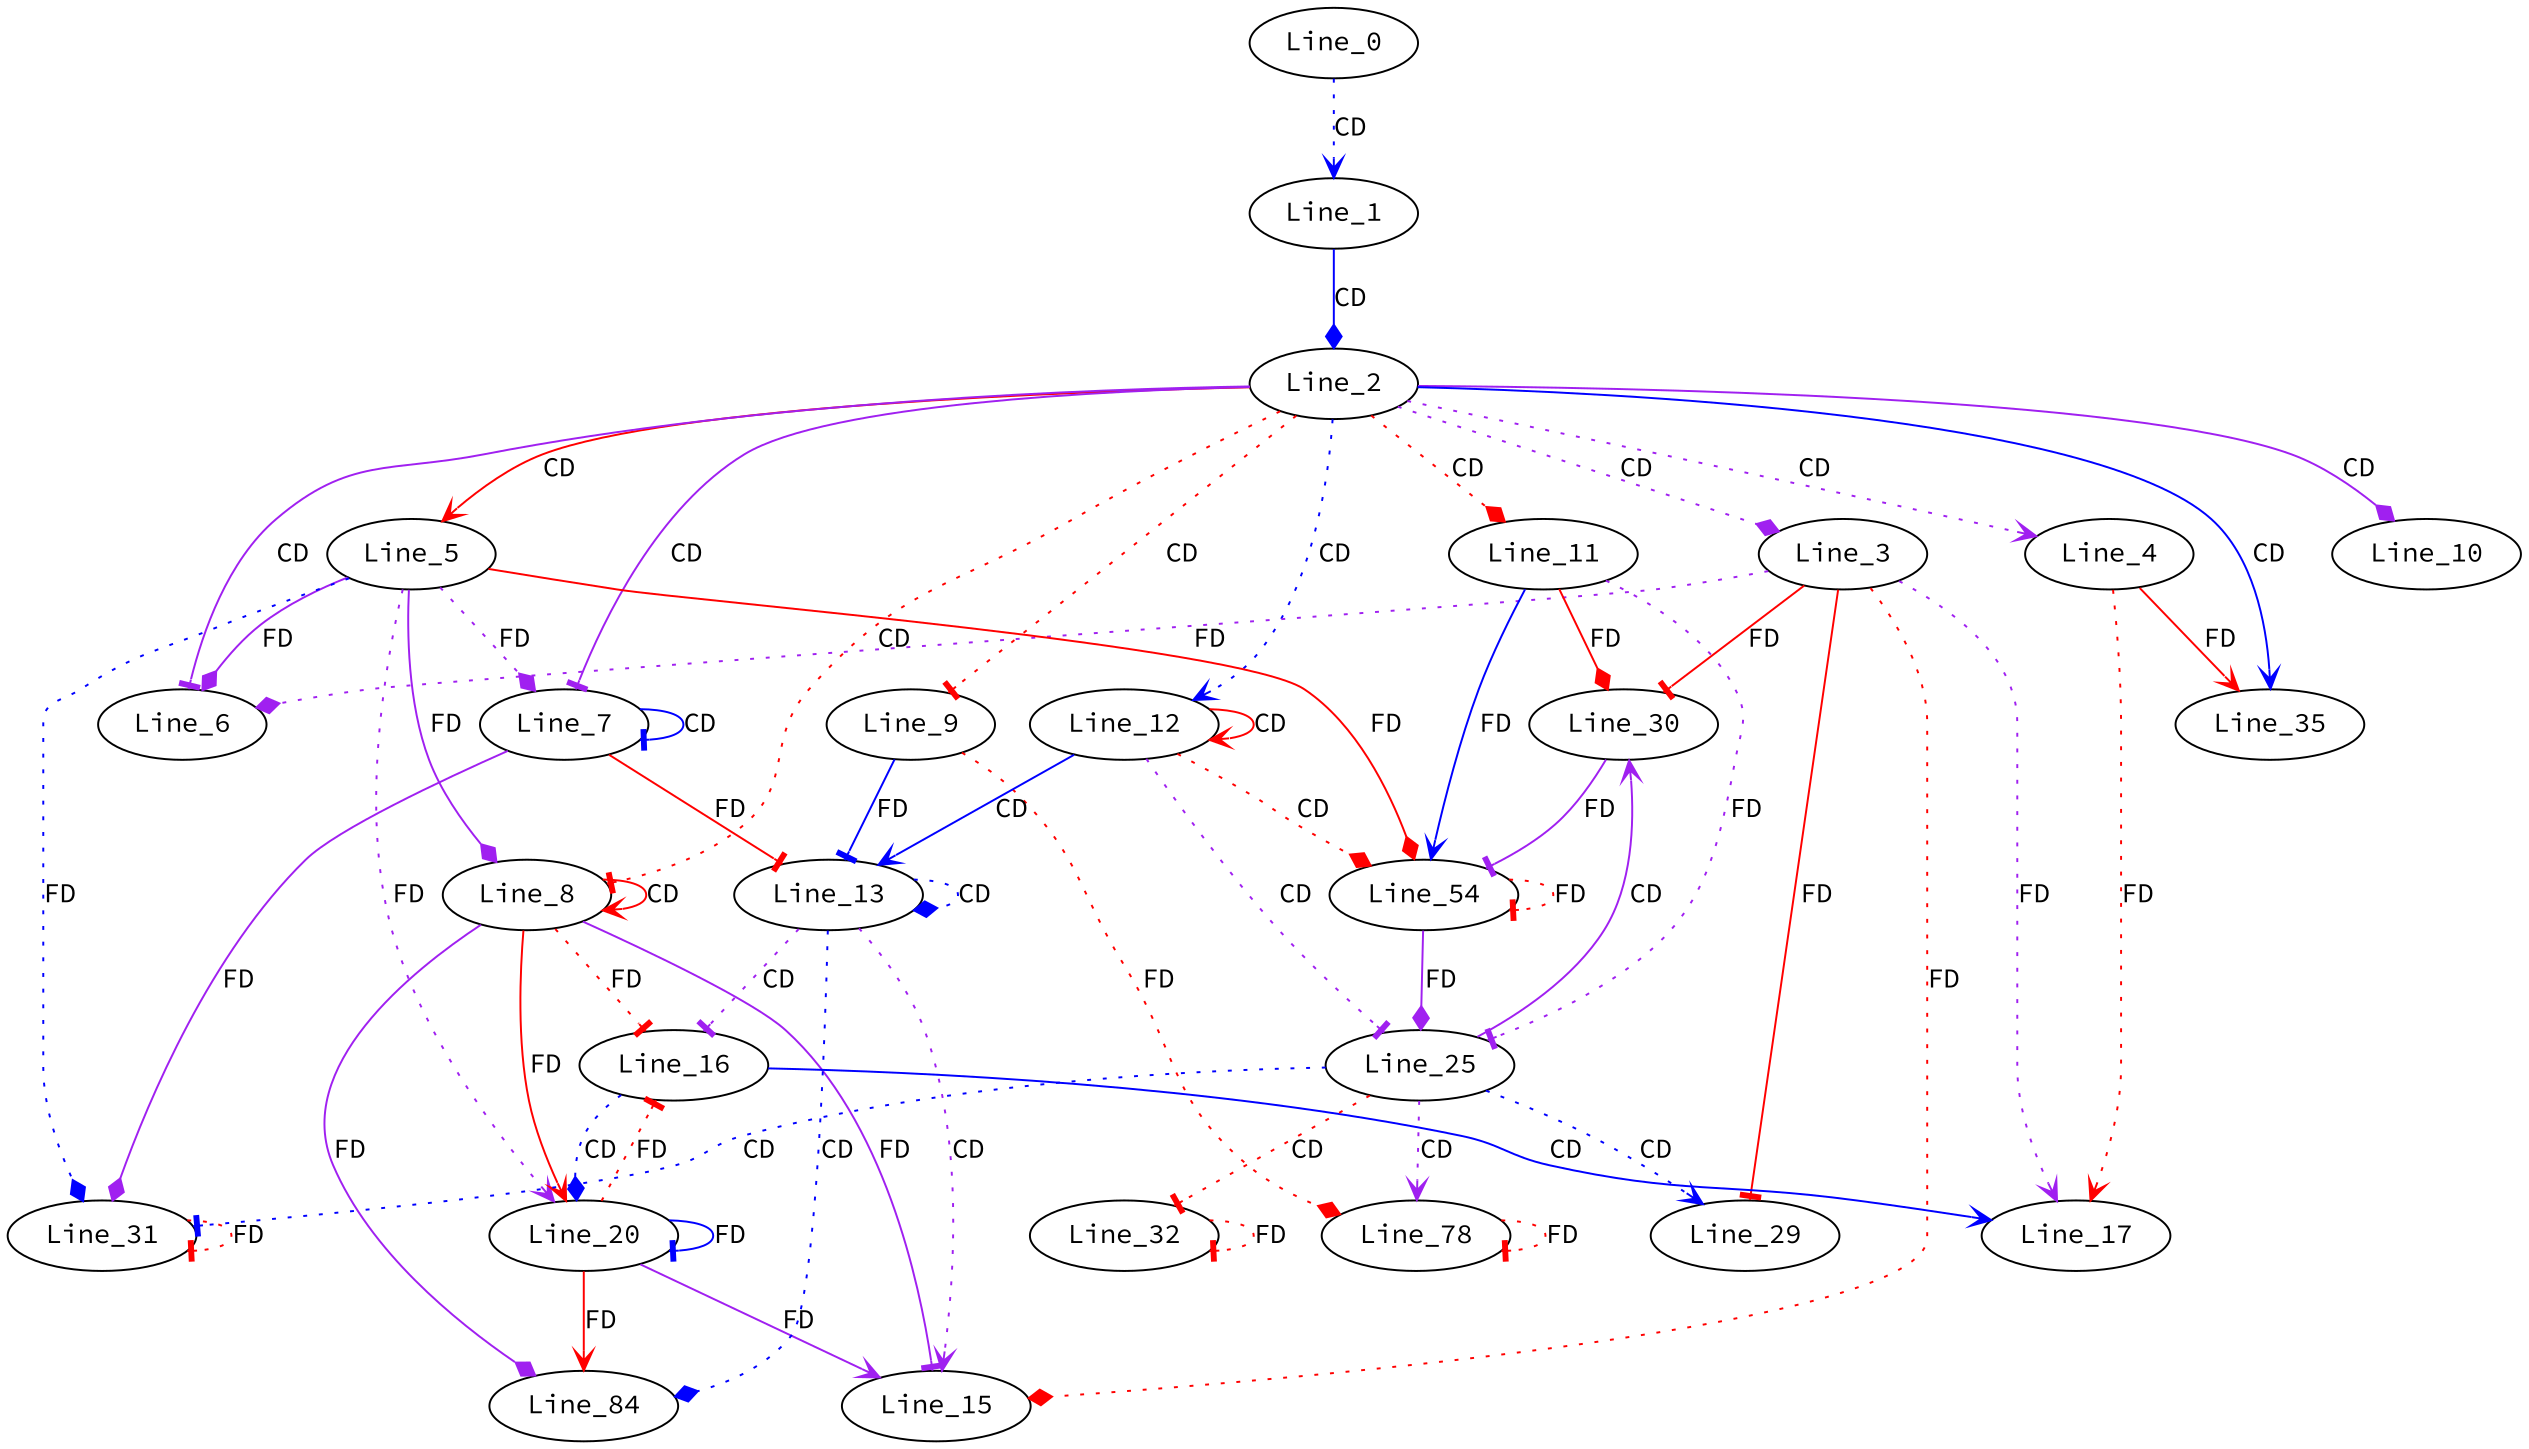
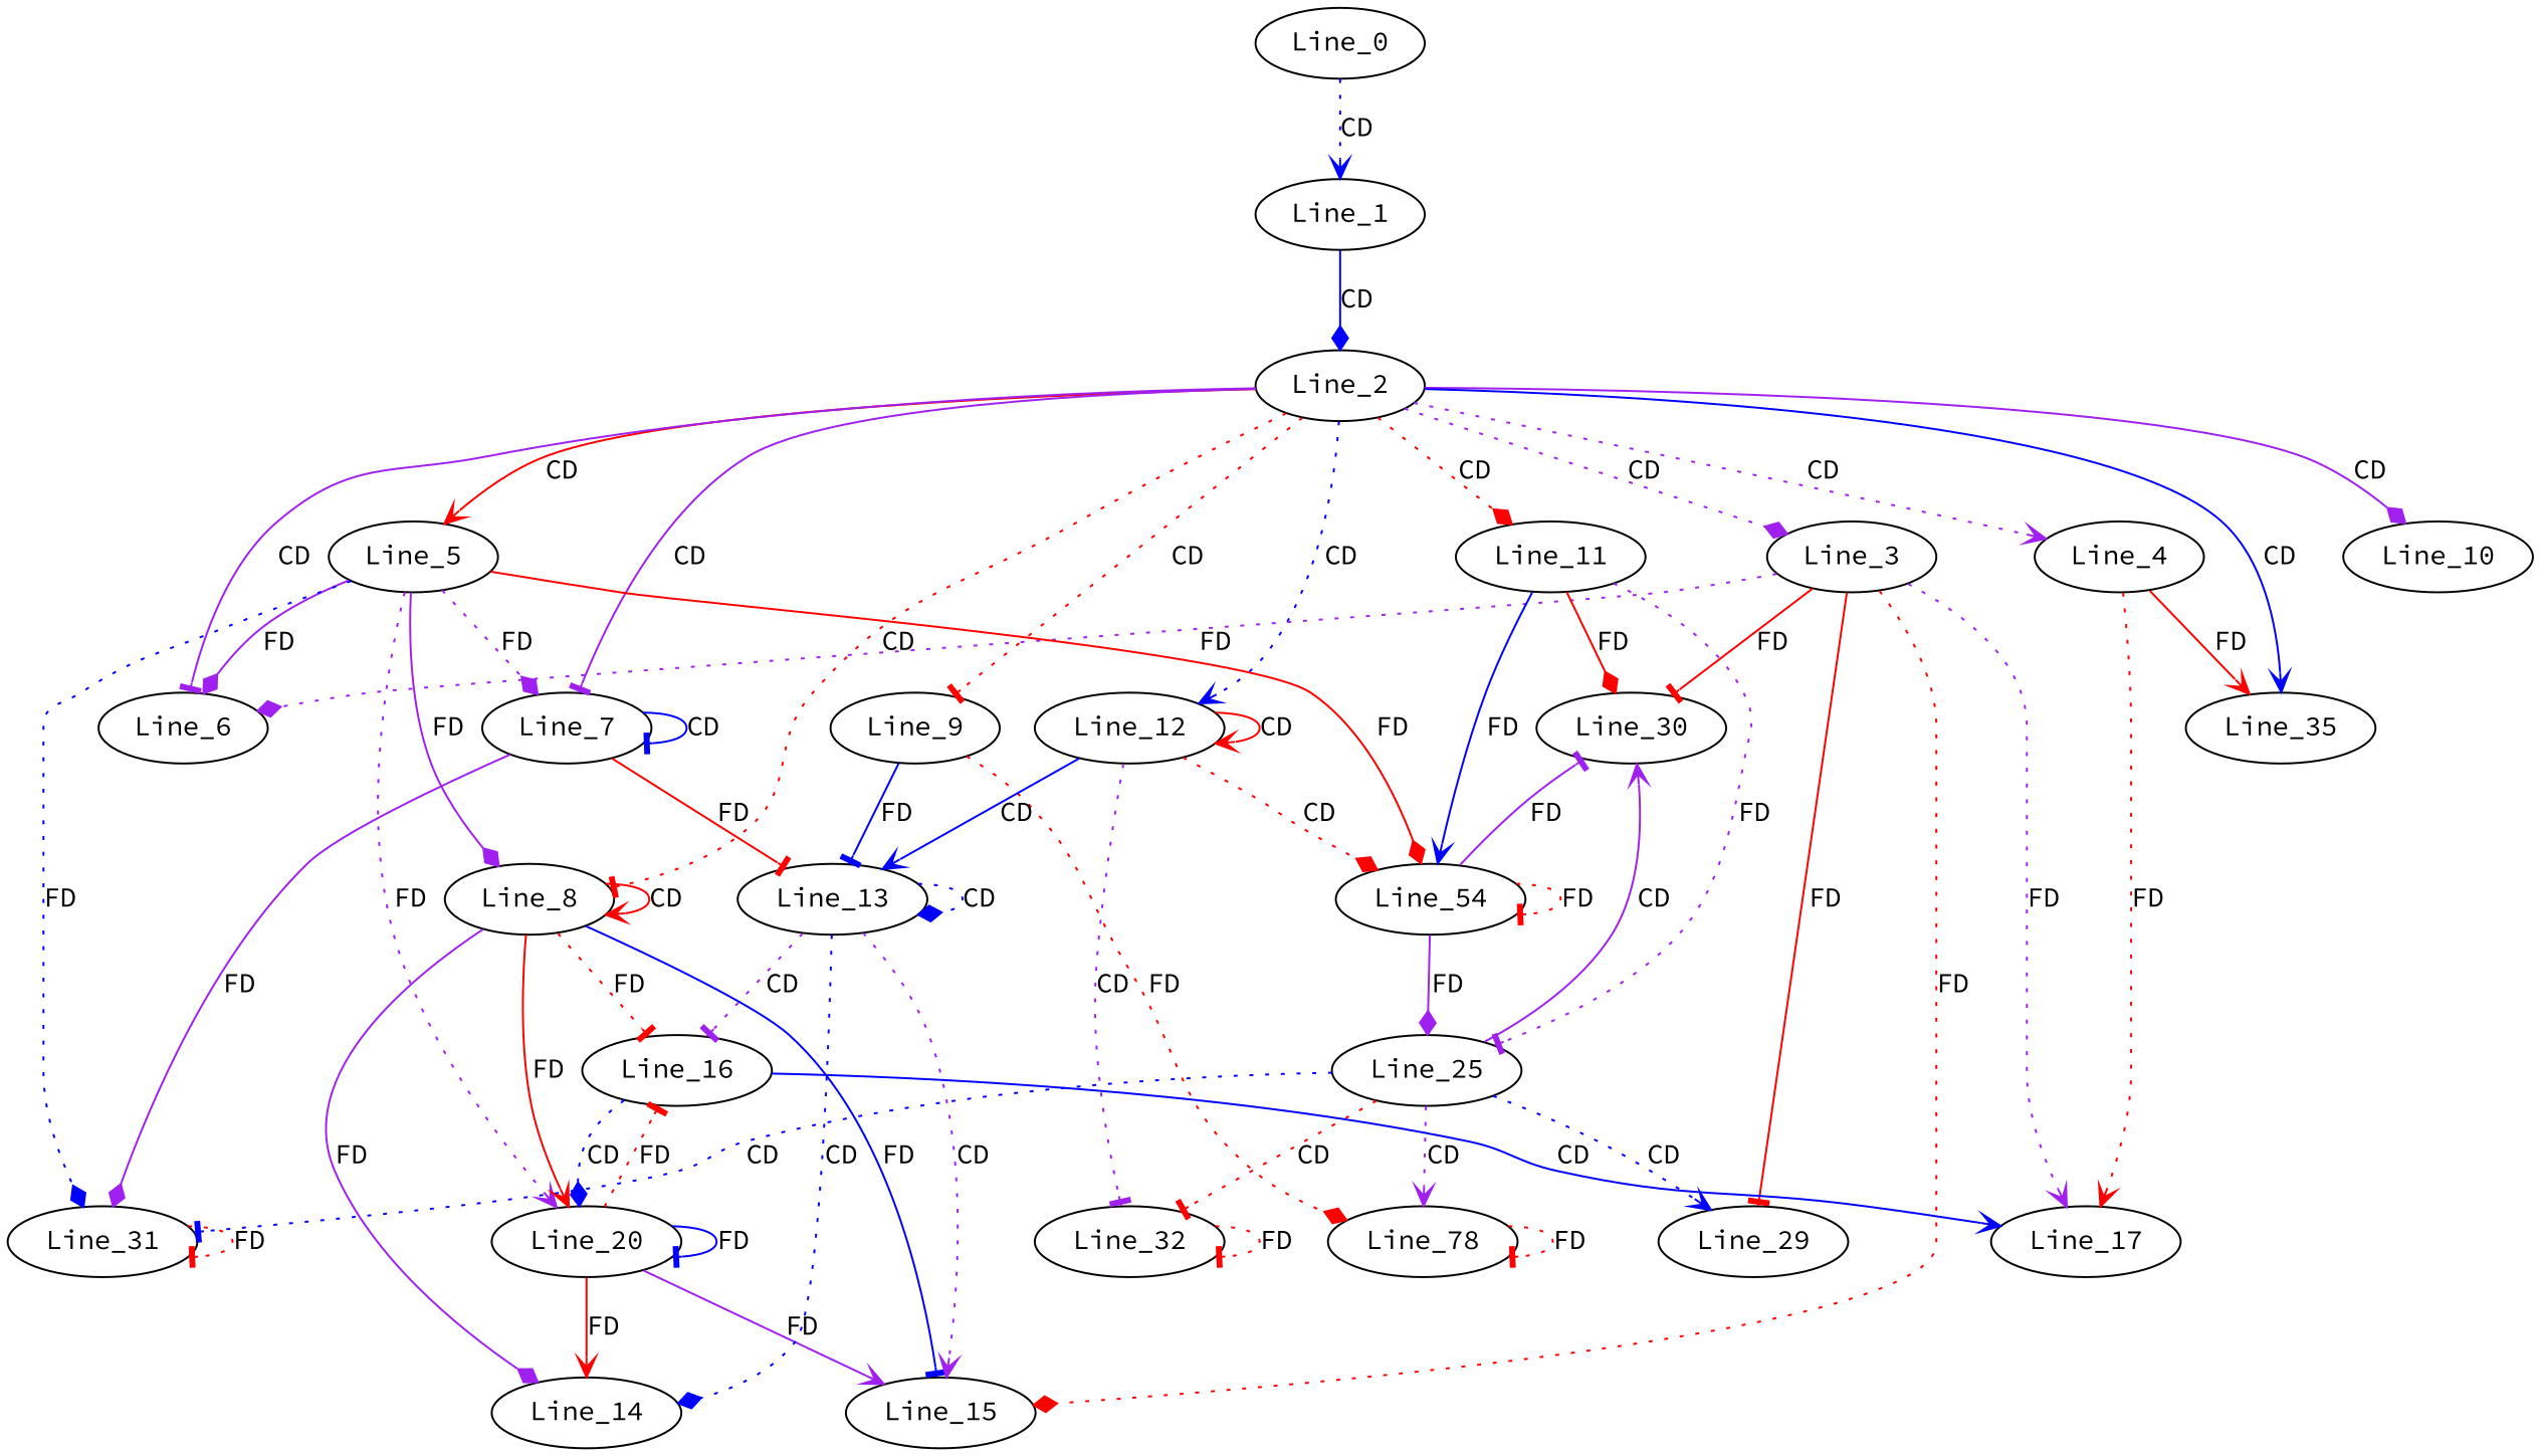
  digraph {
    fontname="Source Code Pro"
    node [fontname="Source Code Pro"]
    edge [arrowhead=tee color=red fontname="Source Code Pro" style=dotted]
    Line_0
    Line_1
    Line_2
    Line_3
    Line_4
    Line_5
    Line_6
    Line_7
    Line_8
    Line_9
    Line_10
    Line_11
    Line_12
    Line_35
    Line_15
    Line_17
    Line_29
    Line_30
    Line_20
    n20 [label=Line_54]
    Line_31
    Line_13
-   Line_14 [label=Line_84]
+   Line_14
    Line_16
    n25 [label=Line_78]
    Line_25
    Line_32
    Line_0 -> Line_1 [arrowhead=vee color=blue label=CD]
    Line_1 -> Line_2 [arrowhead=diamond color=blue label=CD style=solid]
    Line_2 -> Line_3 [arrowhead=diamond color=purple label=CD]
    Line_2 -> Line_4 [arrowhead=vee color=purple label=CD]
    Line_2 -> Line_5 [arrowhead=vee label=CD style=solid]
    Line_2 -> Line_6 [color=purple label=CD style=solid]
    Line_2 -> Line_7 [color=purple label=CD style=solid]
    Line_2 -> Line_8 [label=CD]
    Line_2 -> Line_9 [label=CD]
    Line_2 -> Line_10 [arrowhead=diamond color=purple label=CD style=solid]
    Line_2 -> Line_11 [arrowhead=diamond label=CD]
    Line_2 -> Line_12 [arrowhead=vee color=blue label=CD]
    Line_2 -> Line_35 [arrowhead=vee color=blue label=CD style=solid]
    Line_3 -> Line_6 [arrowhead=diamond color=purple label=FD]
    Line_3 -> Line_15 [arrowhead=diamond label=FD]
    Line_3 -> Line_17 [arrowhead=vee color=purple label=FD]
    Line_3 -> Line_29 [label=FD style=solid]
    Line_3 -> Line_30 [label=FD style=solid]
    Line_4 -> Line_35 [arrowhead=vee label=FD style=solid]
    Line_4 -> Line_17 [arrowhead=vee label=FD]
    Line_5 -> Line_6 [arrowhead=diamond color=purple label=FD style=solid]
    Line_5 -> Line_7 [arrowhead=diamond color=purple label=FD]
    Line_5 -> Line_8 [arrowhead=diamond color=purple label=FD style=solid]
    Line_5 -> Line_20 [arrowhead=vee color=purple label=FD]
    Line_5 -> n20 [arrowhead=diamond label=FD style=solid]
    Line_5 -> Line_31 [arrowhead=diamond color=blue label=FD]
    Line_7 -> Line_7 [color=blue label=CD style=solid]
    Line_7 -> Line_31 [arrowhead=diamond color=purple label=FD style=solid]
    Line_7 -> Line_13 [label=FD style=solid]
    Line_8 -> Line_8 [arrowhead=vee label=CD style=solid]
-   Line_8 -> Line_15 [color=purple label=FD style=solid]
+   Line_8 -> Line_15 [color=blue label=FD style=solid]
    Line_8 -> Line_20 [arrowhead=vee label=FD style=solid]
    Line_8 -> Line_14 [arrowhead=diamond color=purple label=FD style=solid]
    Line_8 -> Line_16 [label=FD]
    Line_9 -> Line_13 [color=blue label=FD style=solid]
    Line_9 -> n25 [arrowhead=diamond label=FD]
    Line_11 -> Line_30 [arrowhead=diamond label=FD style=solid]
    Line_11 -> n20 [arrowhead=vee color=blue label=FD style=solid]
    Line_11 -> Line_25 [color=purple label=FD]
    Line_12 -> Line_12 [arrowhead=vee label=CD style=solid]
    Line_12 -> n20 [arrowhead=diamond label=CD]
    Line_12 -> Line_13 [arrowhead=vee color=blue label=CD style=solid]
-   Line_12 -> Line_25 [color=purple label=CD]
+   Line_12 -> Line_32 [color=purple label=CD]
    Line_20 -> Line_15 [arrowhead=vee color=purple label=FD style=solid]
    Line_20 -> Line_20 [color=blue label=FD style=solid]
    Line_20 -> Line_14 [arrowhead=vee label=FD style=solid]
    Line_20 -> Line_16 [label=FD]
-   Line_30 -> n20 [color=purple label=FD style=solid]
+   n20 -> Line_30 [color=purple label=FD style=solid]
    n20 -> n20 [label=FD]
    n20 -> Line_25 [arrowhead=diamond color=purple label=FD style=solid]
    Line_31 -> Line_31 [label=FD]
    Line_13 -> Line_15 [arrowhead=vee color=purple label=CD]
    Line_13 -> Line_13 [arrowhead=diamond color=blue label=CD]
    Line_13 -> Line_14 [arrowhead=diamond color=blue label=CD]
    Line_13 -> Line_16 [color=purple label=CD]
    Line_16 -> Line_17 [arrowhead=vee color=blue label=CD style=solid]
    Line_16 -> Line_20 [arrowhead=diamond color=blue label=CD]
    n25 -> n25 [label=FD]
    Line_25 -> Line_29 [arrowhead=vee color=blue label=CD]
    Line_25 -> Line_30 [arrowhead=vee color=purple label=CD style=solid]
    Line_25 -> Line_31 [color=blue label=CD]
    Line_25 -> n25 [arrowhead=vee color=purple label=CD]
    Line_25 -> Line_32 [label=CD]
    Line_32 -> Line_32 [label=FD]
  }
